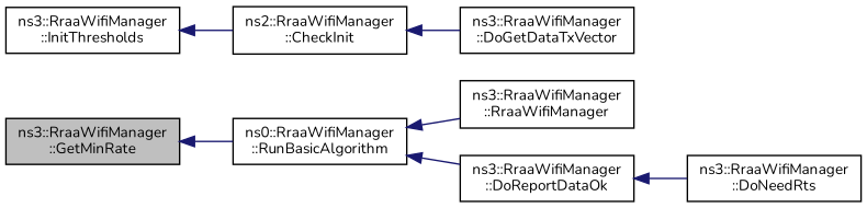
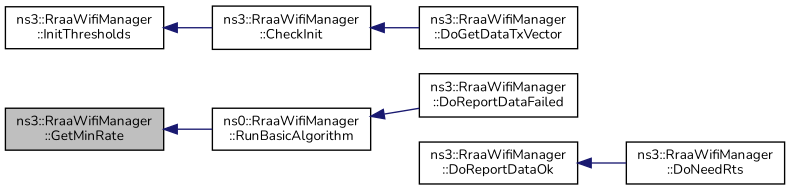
  digraph {
    fontname=Nunito
    rankdir=LR
    node [color=black fillcolor=white fontname=Nunito fontsize=10 shape=record style=filled]
    edge [color=midnightblue dir=back fontname=Nunito fontsize=10 labelfontname=Helvetica labelfontsize=10 style=solid]
    n1 [fillcolor=grey75 fontcolor=black height=0.2 label="ns3::RraaWifiManager\l::GetMinRate" width=0.4]
    n2 [height=0.2 label="ns0::RraaWifiManager\l::RunBasicAlgorithm" width=0.4]
    n3 [height=0.2 label="ns3::RraaWifiManager\l::InitThresholds" width=0.4]
-   n4 [height=0.2 label="ns2::RraaWifiManager\l::CheckInit" width=0.4]
-   n5 [height=0.2 label="ns3::RraaWifiManager\l::RraaWifiManager" width=0.4]
+   n4 [height=0.2 label="ns3::RraaWifiManager\l::CheckInit" width=0.4]
+   n5 [height=0.2 label="ns3::RraaWifiManager\l::DoReportDataFailed" width=0.4]
    n6 [height=0.2 label="ns3::RraaWifiManager\l::DoReportDataOk" width=0.4]
    n7 [height=0.2 label="ns3::RraaWifiManager\l::DoGetDataTxVector" width=0.4]
    n8 [height=0.2 label="ns3::RraaWifiManager\l::DoNeedRts" width=0.4]
    n1 -> n2
    n2 -> n5
-   n2 -> n6
    n3 -> n4
    n4 -> n7
    n6 -> n8
  }
